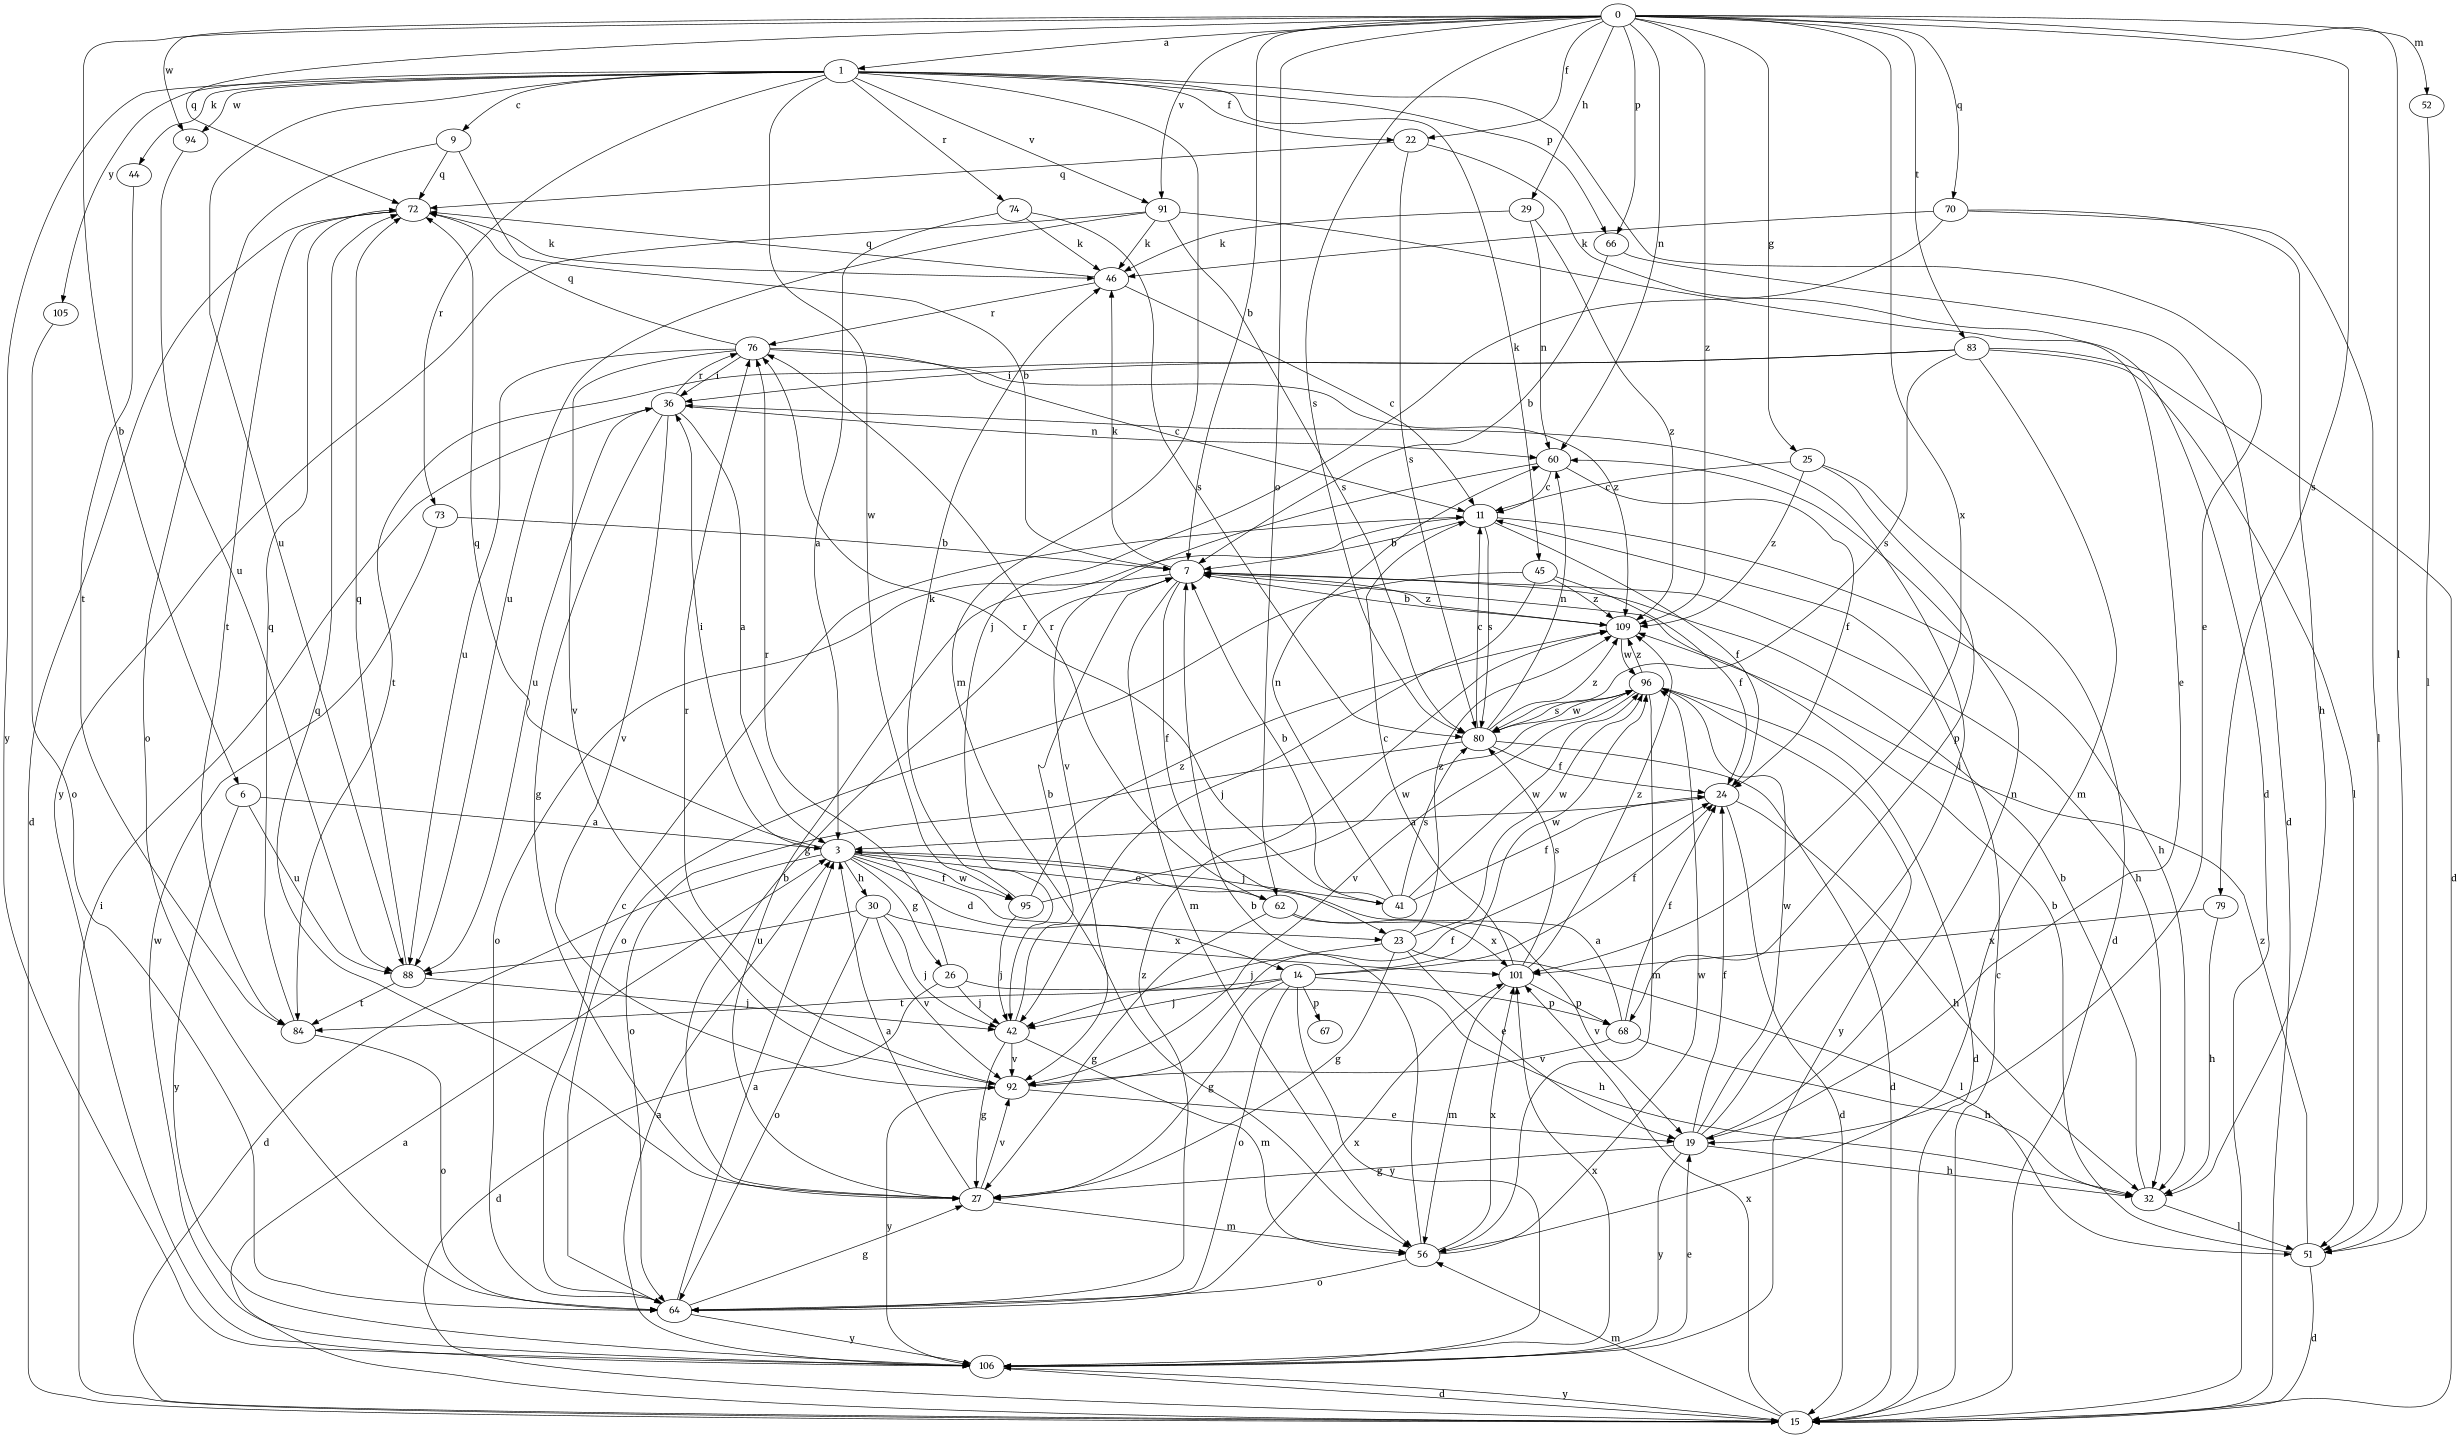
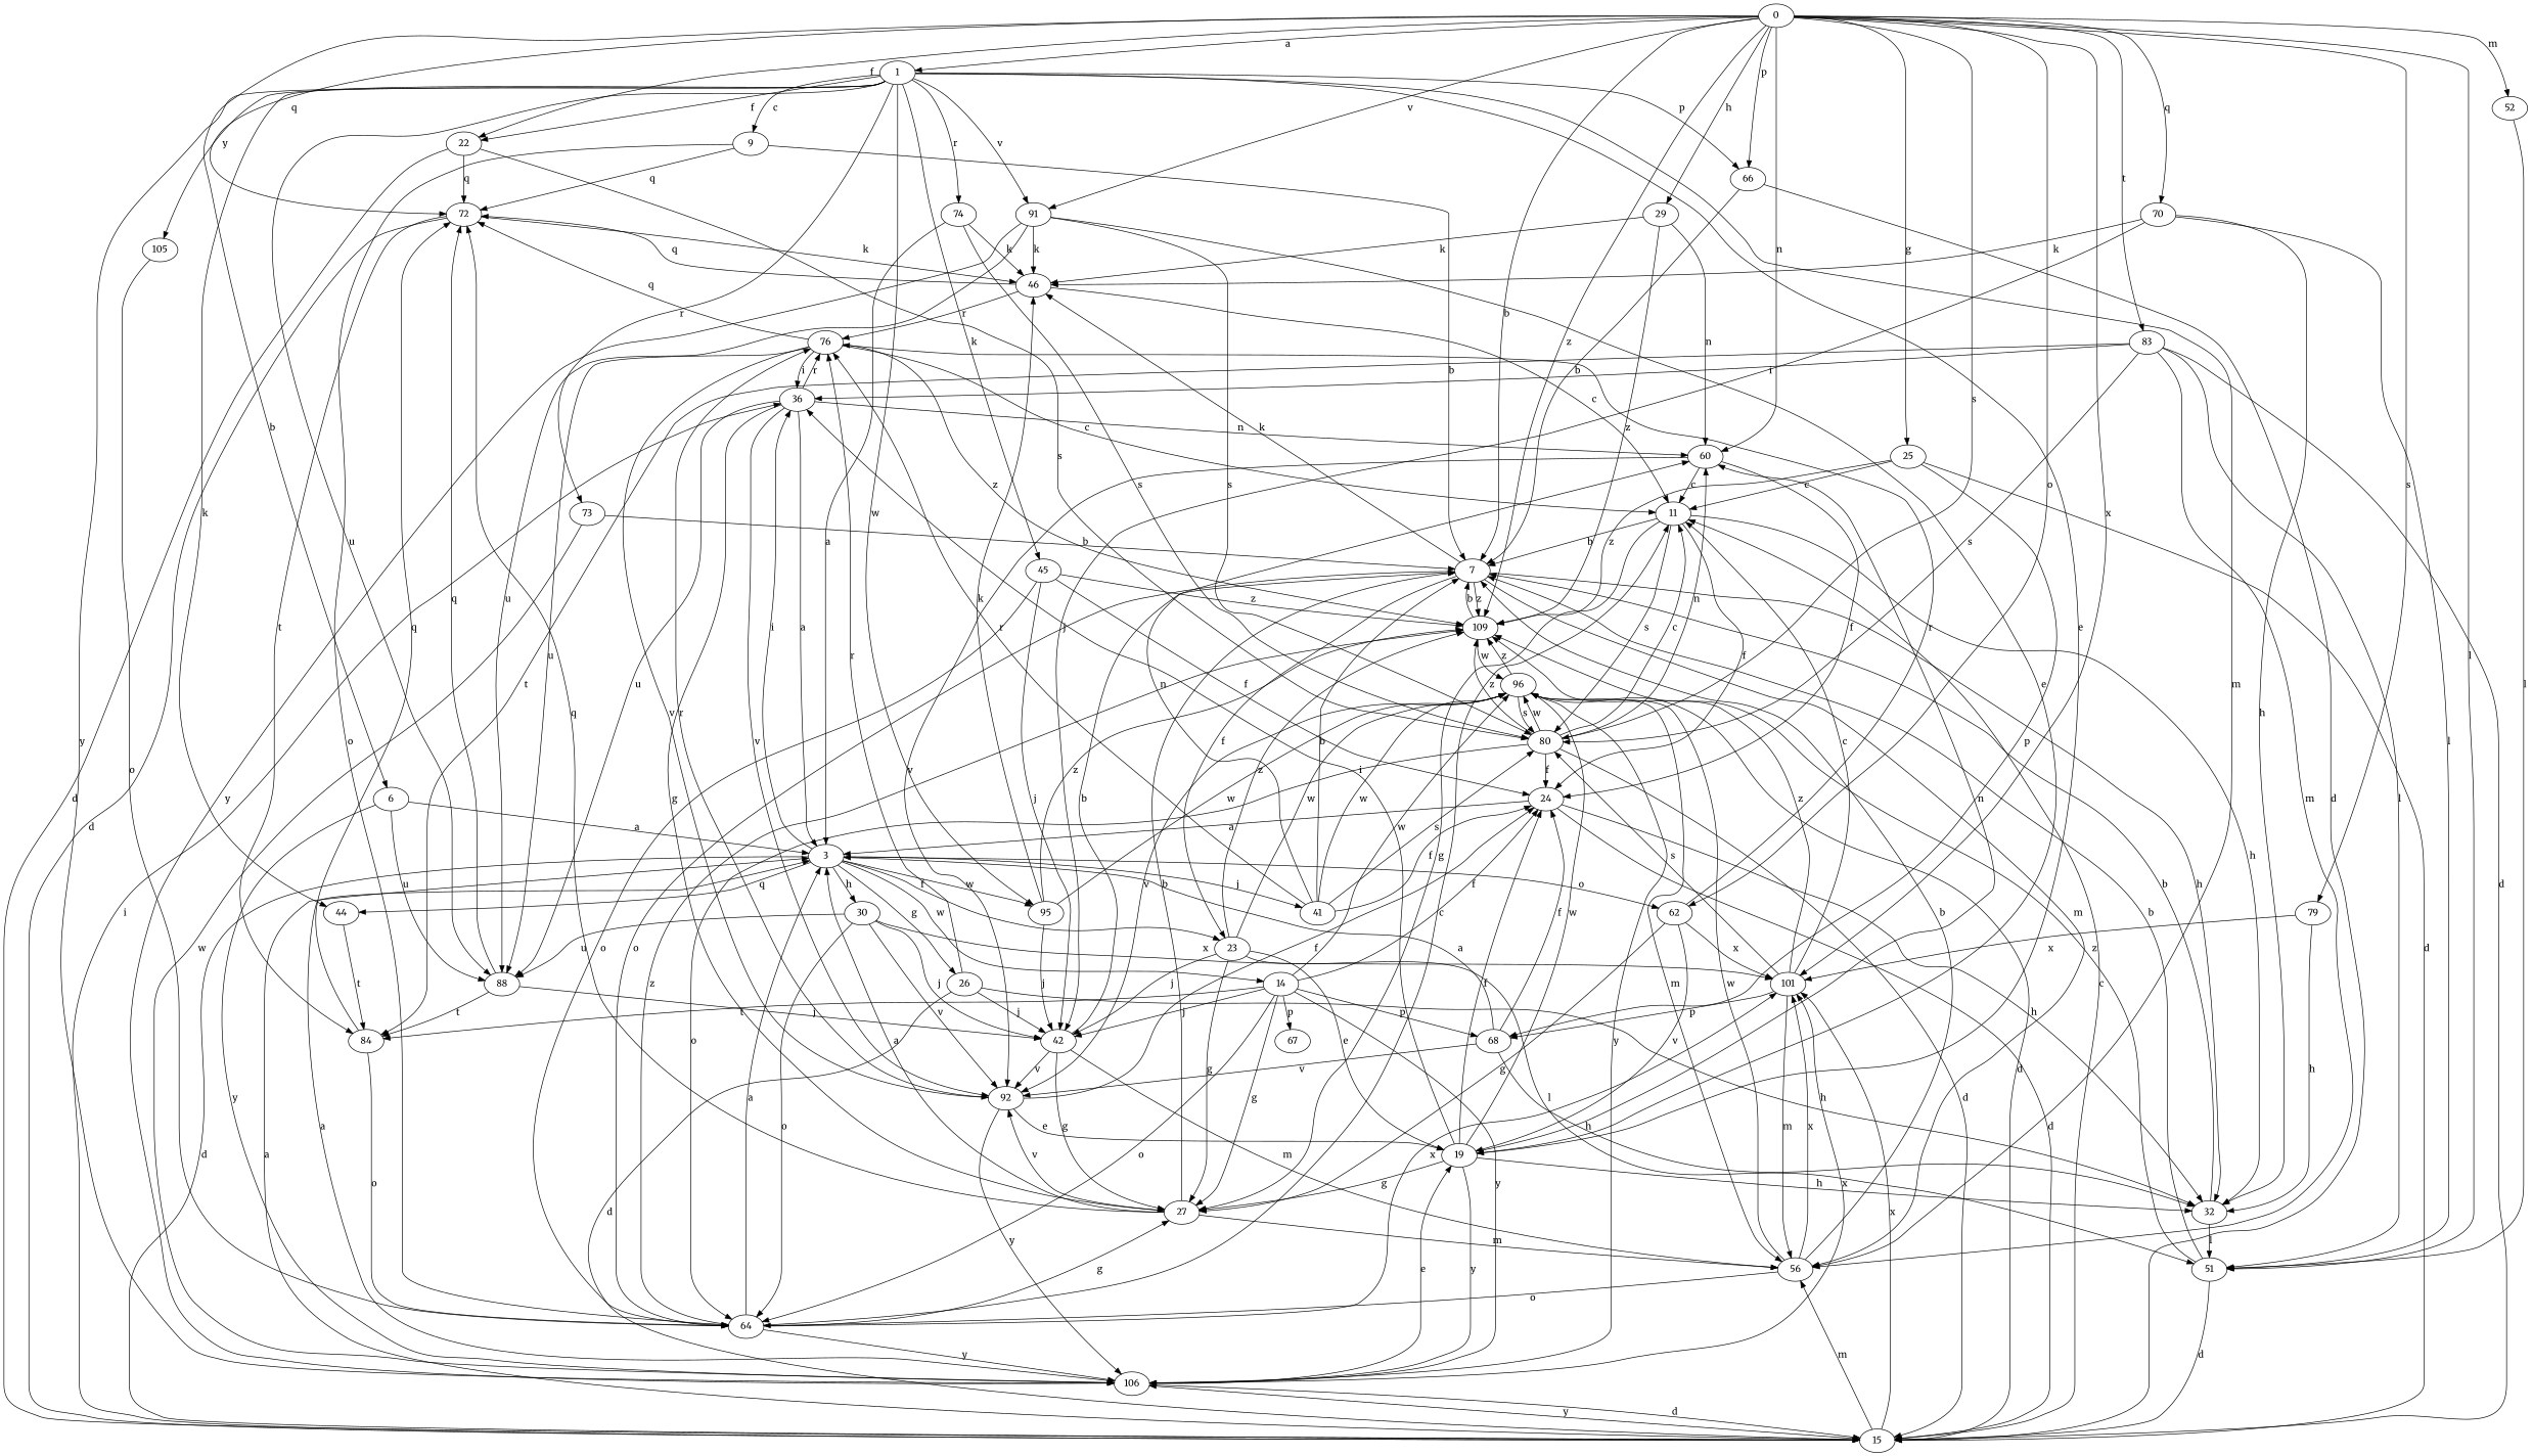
  strict digraph {
    fontname=Merriweather
    node [fontname=Merriweather]
    edge [fontname=Merriweather]
    0
    1
    6
    7
    22
    25
    29
    51
    52
    60
    62
    66
    70
    72
    79
    80
    83
    91
-   94
    101
    109
    9
    19
    44
    45
    56
    73
    74
    88
    95
    105
    106
    3
    23
    32
    46
    64
    15
    11
    68
    24
    92
    27
    76
    42
    84
    96
    36
    14
    26
    30
    41
    67
    0 -> 1 [label=a]
    0 -> 6 [label=b]
    0 -> 7 [label=b]
    0 -> 22 [label=f]
    0 -> 25 [label=g]
    0 -> 29 [label=h]
    0 -> 51 [label=l]
    0 -> 52 [label=m]
    0 -> 60 [label=n]
    0 -> 62 [label=o]
    0 -> 66 [label=p]
    0 -> 70 [label=q]
    0 -> 72 [label=q]
    0 -> 79 [label=s]
    0 -> 80 [label=s]
    0 -> 83 [label=t]
    0 -> 91 [label=v]
-   0 -> 94 [label=w]
    0 -> 101 [label=x]
    0 -> 109 [label=z]
    1 -> 22 [label=f]
    1 -> 66 [label=p]
    1 -> 91 [label=v]
-   1 -> 94 [label=w]
    1 -> 9 [label=c]
    1 -> 19 [label=e]
    1 -> 44 [label=k]
    1 -> 45 [label=k]
    1 -> 56 [label=m]
    1 -> 73 [label=r]
    1 -> 74 [label=r]
    1 -> 88 [label=u]
    1 -> 95 [label=w]
    1 -> 105 [label=y]
    1 -> 106 [label=y]
    6 -> 88 [label=u]
    6 -> 106 [label=y]
    6 -> 3 [label=a]
    7 -> 109 [label=z]
    7 -> 56 [label=m]
    7 -> 23 [label=f]
    7 -> 32 [label=h]
    7 -> 46 [label=k]
    7 -> 64 [label=o]
    22 -> 72 [label=q]
    22 -> 80 [label=s]
    22 -> 15 [label=d]
    25 -> 109 [label=z]
    25 -> 15 [label=d]
    25 -> 11 [label=c]
    25 -> 68 [label=p]
    29 -> 60 [label=n]
    29 -> 109 [label=z]
    29 -> 46 [label=k]
    51 -> 7 [label=b]
    51 -> 109 [label=z]
    51 -> 15 [label=d]
    52 -> 51 [label=l]
    60 -> 11 [label=c]
    60 -> 24 [label=f]
    60 -> 92 [label=v]
    62 -> 101 [label=x]
    62 -> 19 [label=v]
    62 -> 27 [label=g]
    62 -> 76 [label=r]
    66 -> 7 [label=b]
    66 -> 15 [label=d]
    70 -> 51 [label=l]
    70 -> 32 [label=h]
    70 -> 46 [label=k]
    70 -> 42 [label=j]
    72 -> 46 [label=k]
    72 -> 15 [label=d]
    72 -> 84 [label=t]
    79 -> 101 [label=x]
    79 -> 32 [label=h]
    80 -> 60 [label=n]
    80 -> 109 [label=z]
    80 -> 64 [label=o]
    80 -> 15 [label=d]
    80 -> 11 [label=c]
    80 -> 24 [label=f]
    80 -> 96 [label=w]
    83 -> 51 [label=l]
    83 -> 80 [label=s]
    83 -> 56 [label=m]
    83 -> 15 [label=d]
    83 -> 84 [label=t]
    83 -> 36 [label=i]
    91 -> 80 [label=s]
    91 -> 19 [label=e]
    91 -> 88 [label=u]
    91 -> 106 [label=y]
    91 -> 46 [label=k]
-   94 -> 88 [label=u]
    101 -> 80 [label=s]
    101 -> 109 [label=z]
    101 -> 56 [label=m]
    101 -> 11 [label=c]
    101 -> 68 [label=p]
    109 -> 7 [label=b]
    109 -> 96 [label=w]
    9 -> 7 [label=b]
    9 -> 72 [label=q]
    9 -> 64 [label=o]
    19 -> 60 [label=n]
    19 -> 106 [label=y]
    19 -> 32 [label=h]
    19 -> 24 [label=f]
    19 -> 27 [label=g]
    19 -> 96 [label=w]
    19 -> 36 [label=i]
    44 -> 84 [label=t]
    45 -> 109 [label=z]
    45 -> 64 [label=o]
    45 -> 24 [label=f]
    45 -> 42 [label=j]
    56 -> 7 [label=b]
    56 -> 101 [label=x]
    56 -> 64 [label=o]
    56 -> 96 [label=w]
    73 -> 7 [label=b]
    73 -> 106 [label=w]
    74 -> 80 [label=s]
    74 -> 3 [label=a]
    74 -> 46 [label=k]
    88 -> 72 [label=q]
    88 -> 42 [label=j]
    88 -> 84 [label=t]
    95 -> 109 [label=z]
    95 -> 46 [label=k]
    95 -> 42 [label=j]
    95 -> 96 [label=w]
    105 -> 64 [label=o]
    106 -> 101 [label=x]
    106 -> 19 [label=e]
    106 -> 3 [label=a]
    106 -> 15 [label=d]
    3 -> 62 [label=o]
-   3 -> 72 [label=q]
+   3 -> 44 [label=q]
    3 -> 95 [label=w]
    3 -> 23 [label=f]
    3 -> 15 [label=d]
    3 -> 36 [label=i]
-   3 -> 14 [label=d]
+   3 -> 14 [label=w]
    3 -> 26 [label=g]
    3 -> 30 [label=h]
    3 -> 41 [label=j]
    23 -> 51 [label=l]
    23 -> 109 [label=z]
    23 -> 19 [label=e]
    23 -> 27 [label=g]
    23 -> 42 [label=j]
    23 -> 96 [label=w]
    32 -> 7 [label=b]
    32 -> 51 [label=l]
    46 -> 72 [label=q]
    46 -> 11 [label=c]
    46 -> 76 [label=r]
    64 -> 101 [label=x]
    64 -> 109 [label=z]
    64 -> 106 [label=y]
    64 -> 3 [label=a]
    64 -> 11 [label=c]
    64 -> 27 [label=g]
    15 -> 101 [label=x]
    15 -> 56 [label=m]
    15 -> 106 [label=y]
    15 -> 3 [label=a]
    15 -> 11 [label=c]
    15 -> 36 [label=i]
    11 -> 7 [label=b]
    11 -> 80 [label=s]
    11 -> 32 [label=h]
    11 -> 24 [label=f]
    11 -> 27 [label=g]
    68 -> 3 [label=a]
    68 -> 32 [label=h]
    68 -> 24 [label=f]
    68 -> 92 [label=v]
    24 -> 3 [label=a]
    24 -> 32 [label=h]
    24 -> 15 [label=d]
    92 -> 19 [label=e]
    92 -> 106 [label=y]
    92 -> 24 [label=f]
    92 -> 76 [label=r]
    27 -> 7 [label=b]
    27 -> 72 [label=q]
    27 -> 56 [label=m]
    27 -> 3 [label=a]
    27 -> 92 [label=v]
    76 -> 72 [label=q]
    76 -> 109 [label=z]
    76 -> 88 [label=u]
    76 -> 11 [label=c]
    76 -> 92 [label=v]
    76 -> 36 [label=i]
    42 -> 7 [label=b]
    42 -> 56 [label=m]
    42 -> 92 [label=v]
    42 -> 27 [label=g]
    84 -> 72 [label=q]
    84 -> 64 [label=o]
    96 -> 80 [label=s]
    96 -> 109 [label=z]
    96 -> 56 [label=m]
    96 -> 106 [label=y]
    96 -> 15 [label=d]
    96 -> 92 [label=v]
    36 -> 60 [label=n]
    36 -> 88 [label=u]
    36 -> 3 [label=a]
    36 -> 92 [label=v]
    36 -> 27 [label=g]
    36 -> 76 [label=r]
    14 -> 106 [label=y]
    14 -> 64 [label=o]
    14 -> 68 [label=p]
    14 -> 24 [label=f]
    14 -> 27 [label=g]
    14 -> 42 [label=j]
    14 -> 84 [label=t]
    14 -> 96 [label=w]
    14 -> 67 [label=p]
    26 -> 32 [label=h]
    26 -> 15 [label=d]
    26 -> 76 [label=r]
    26 -> 42 [label=j]
    30 -> 101 [label=x]
    30 -> 88 [label=u]
    30 -> 64 [label=o]
    30 -> 92 [label=v]
    30 -> 42 [label=j]
    41 -> 7 [label=b]
    41 -> 60 [label=n]
    41 -> 80 [label=s]
    41 -> 24 [label=f]
    41 -> 76 [label=r]
    41 -> 96 [label=w]
  }
